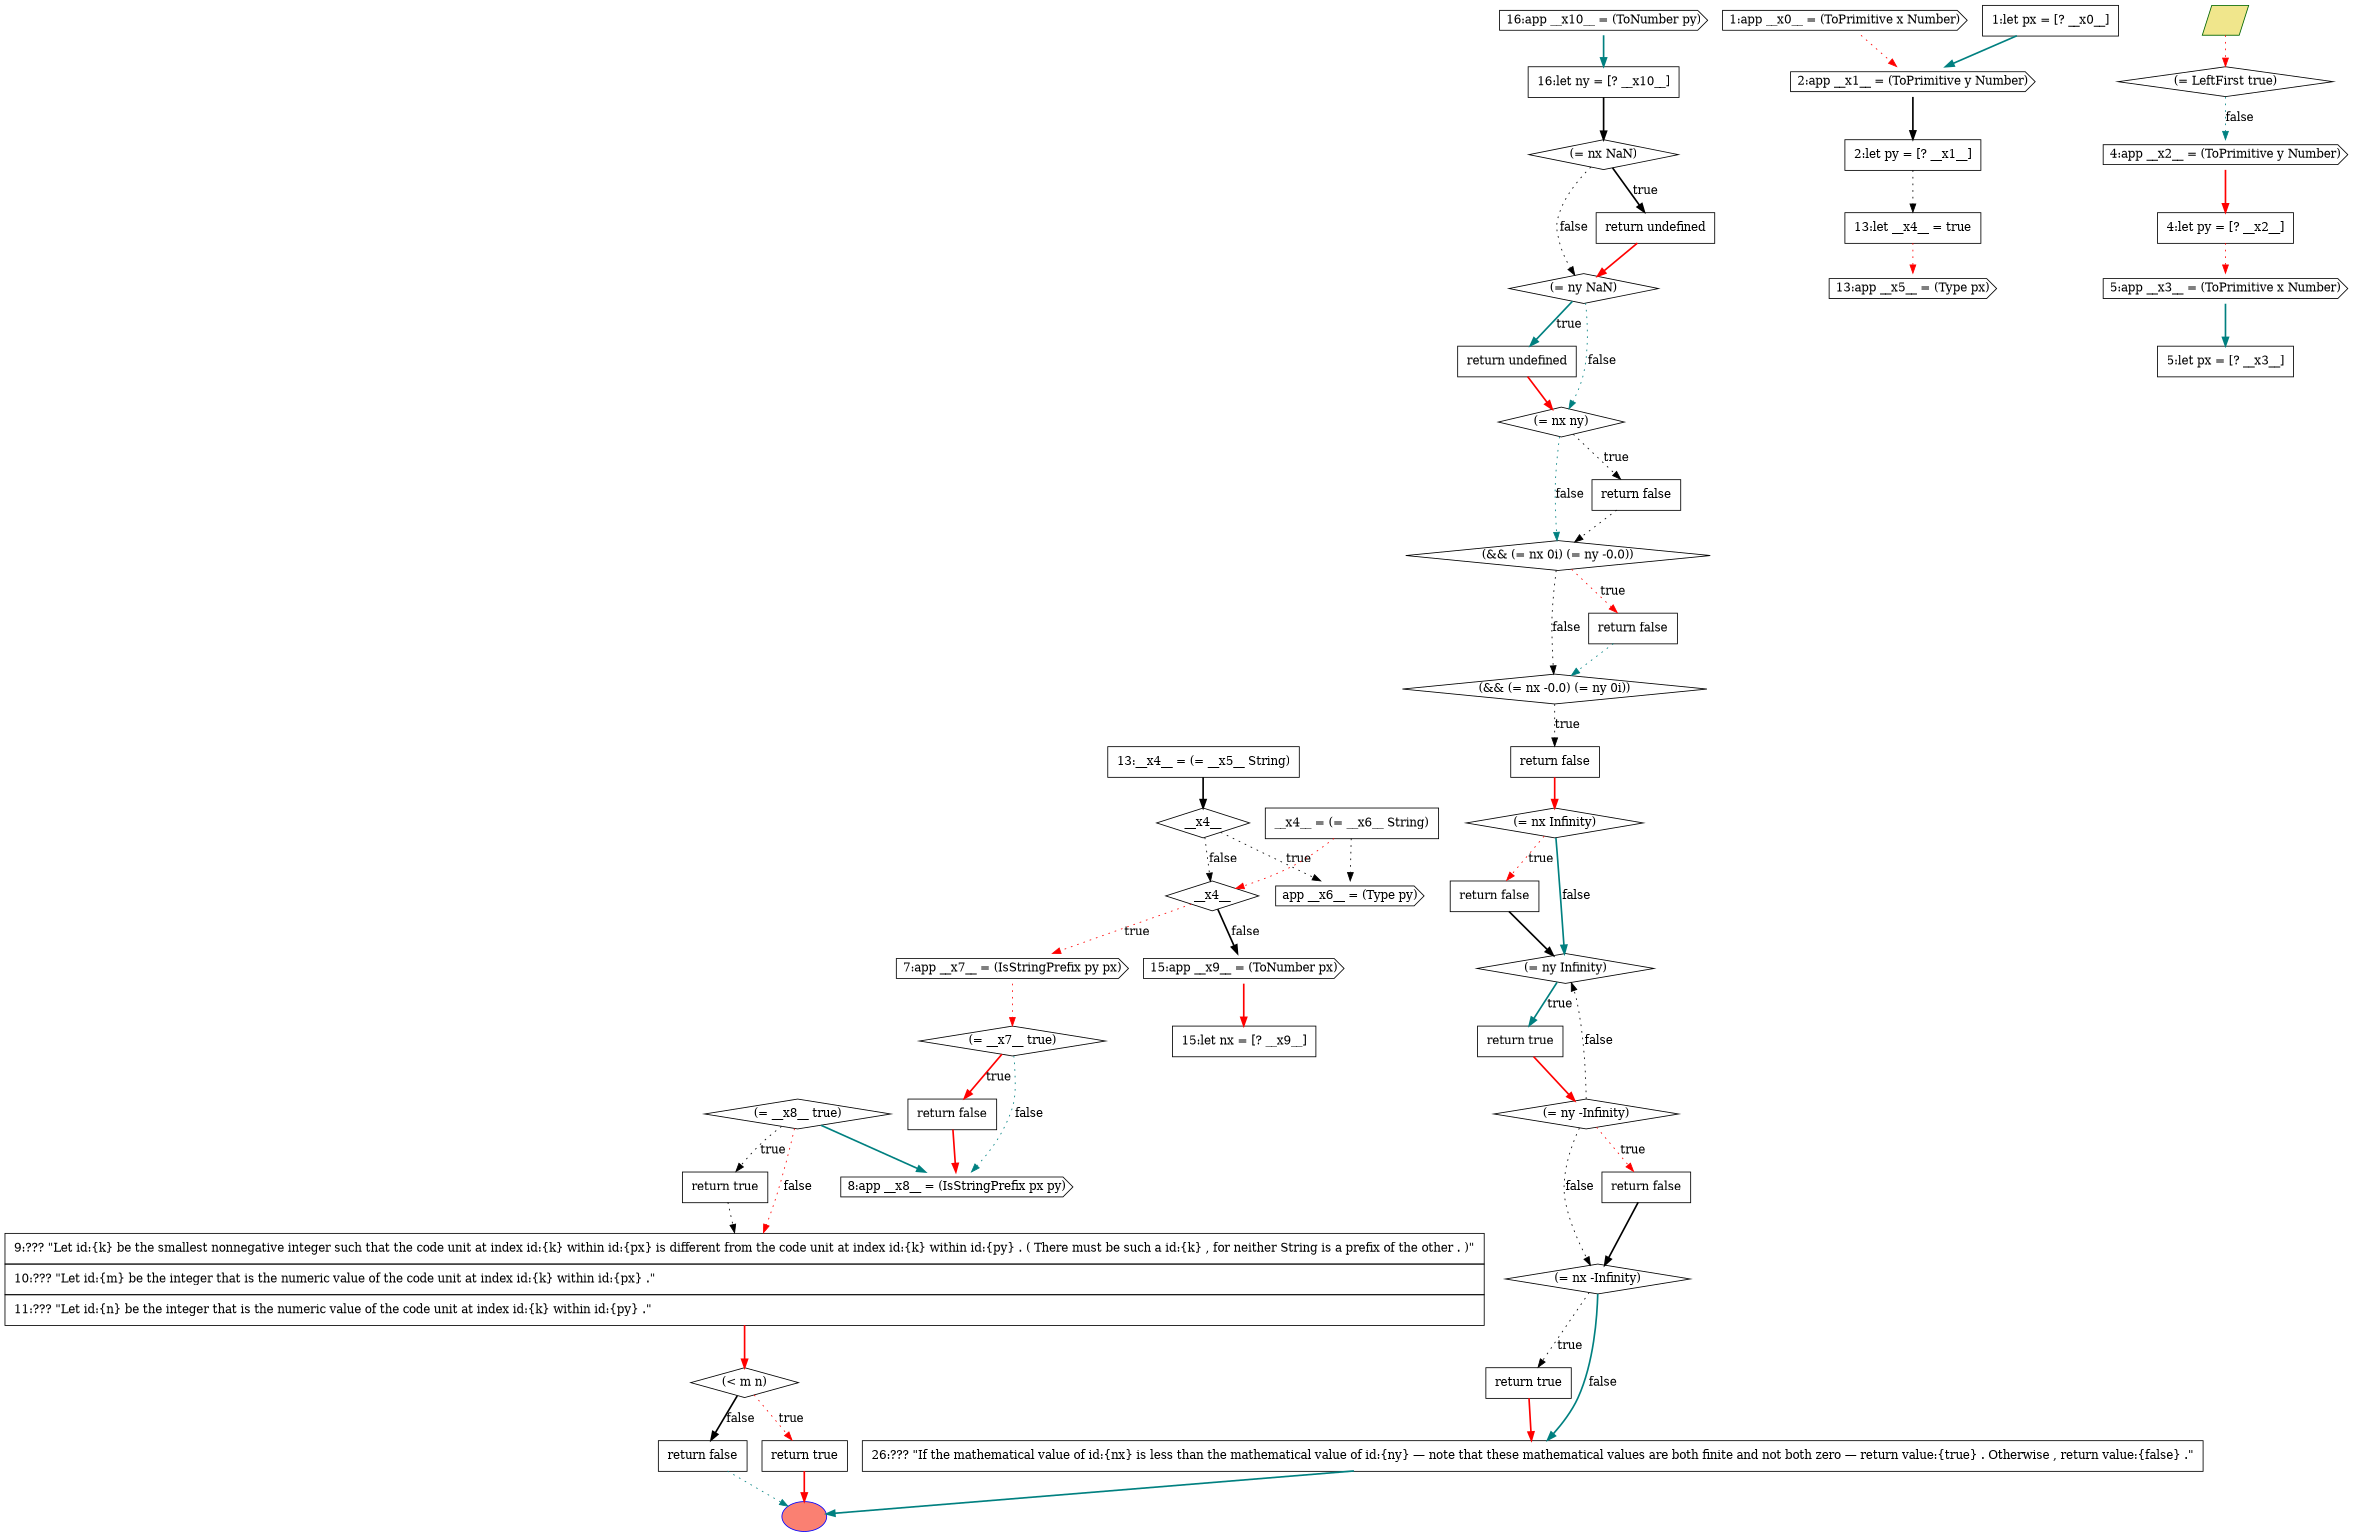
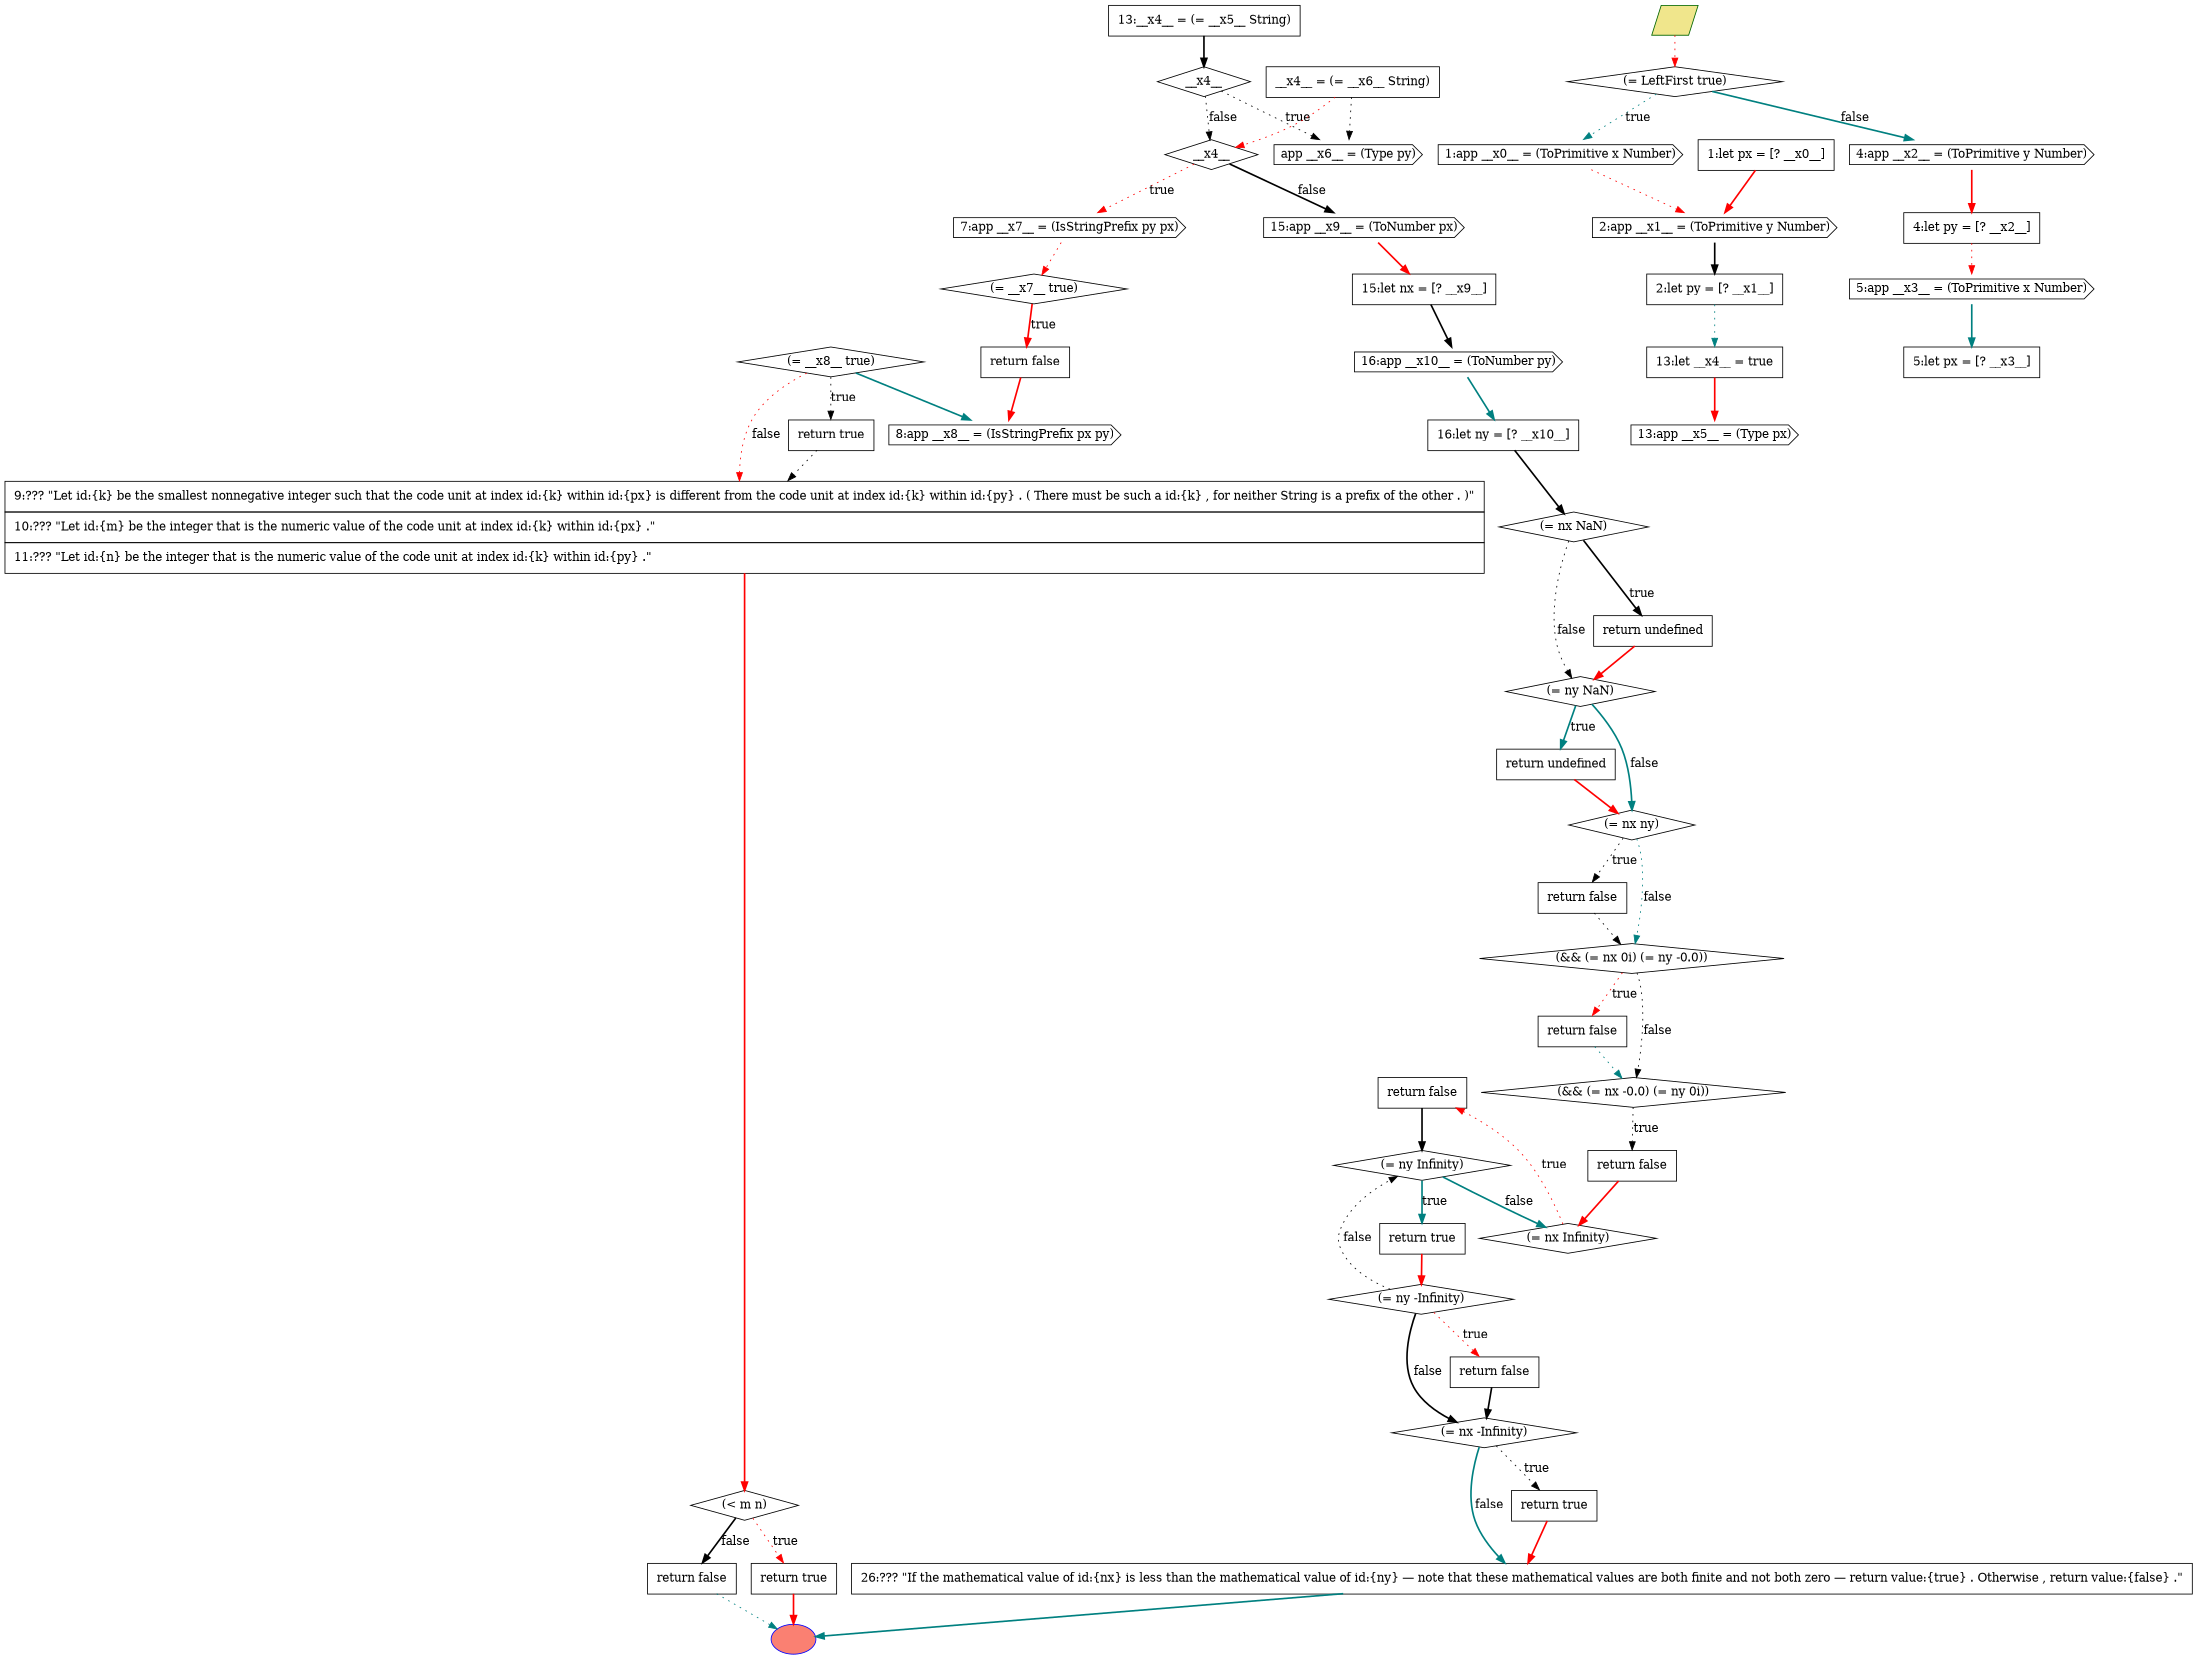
  digraph {
    node [color=black fillcolor=white shape=none style=filled]
    edge [color=red style=bold]
    n1 [label=<<font color="black">     <table border="0" cellborder="1" cellspacing="0" cellpadding="10">       <tr><td align="left">return false</td></tr>     </table>   </font>> margin=0]
    n2 [label=<<font color="black">(= ny Infinity)</font>> shape=diamond]
    n3 [label=<<font color="black">     <table border="0" cellborder="1" cellspacing="0" cellpadding="10">       <tr><td align="left">return true</td></tr>     </table>   </font>> margin=0]
    n4 [label=<<font color="black">     <table border="0" cellborder="1" cellspacing="0" cellpadding="10">       <tr><td align="left">9:??? &quot;Let id:{k} be the smallest nonnegative integer such that the code unit at index id:{k} within id:{px} is different from the code unit at index id:{k} within id:{py} . ( There must be such a id:{k} , for neither String is a prefix of the other . )&quot;</td></tr>       <tr><td align="left">10:??? &quot;Let id:{m} be the integer that is the numeric value of the code unit at index id:{k} within id:{px} .&quot;</td></tr>       <tr><td align="left">11:??? &quot;Let id:{n} be the integer that is the numeric value of the code unit at index id:{k} within id:{py} .&quot;</td></tr>     </table>   </font>> margin=0]
    n5 [label=<<font color="black">(&lt; m n)</font>> shape=diamond]
    n6 [label=<<font color="black">     <table border="0" cellborder="1" cellspacing="0" cellpadding="10">       <tr><td align="left">return false</td></tr>     </table>   </font>> margin=0]
    n7 [label=<<font color="black">     <table border="0" cellborder="1" cellspacing="0" cellpadding="10">       <tr><td align="left">return true</td></tr>     </table>   </font>> margin=0]
    n8 [label=<<font color="black">     <table border="0" cellborder="1" cellspacing="0" cellpadding="10">       <tr><td align="left">13:let __x4__ = true</td></tr>     </table>   </font>> margin=0]
    n9 [label=<<font color="black">13:app __x5__ = (Type px)</font>> shape=cds]
    n10 [label=<<font color="black">(= __x7__ true)</font>> shape=diamond]
    n11 [label=<<font color="black">     <table border="0" cellborder="1" cellspacing="0" cellpadding="10">       <tr><td align="left">return false</td></tr>     </table>   </font>> margin=0]
    n12 [label=<<font color="black">8:app __x8__ = (IsStringPrefix px py)</font>> shape=cds]
    n13 [label=<<font color="black">(= ny NaN)</font>> shape=diamond]
    n14 [label=<<font color="black">     <table border="0" cellborder="1" cellspacing="0" cellpadding="10">       <tr><td align="left">return undefined</td></tr>     </table>   </font>> margin=0]
    n15 [label=<<font color="black">(= nx ny)</font>> shape=diamond]
    n16 [label=<<font color="black">(&amp;&amp; (= nx 0i) (= ny -0.0))</font>> shape=diamond]
    n17 [label=<<font color="black">     <table border="0" cellborder="1" cellspacing="0" cellpadding="10">       <tr><td align="left">return false</td></tr>     </table>   </font>> margin=0]
    n18 [label=<<font color="black">1:app __x0__ = (ToPrimitive x Number)</font>> shape=cds]
    n19 [label=<<font color="black">2:app __x1__ = (ToPrimitive y Number)</font>> shape=cds]
    n20 [label=<<font color="black">     <table border="0" cellborder="1" cellspacing="0" cellpadding="10">       <tr><td align="left">1:let px = [? __x0__]</td></tr>     </table>   </font>> margin=0]
    n21 [label=<<font color="black">(&amp;&amp; (= nx -0.0) (= ny 0i))</font>> shape=diamond]
    n22 [label=<<font color="black">     <table border="0" cellborder="1" cellspacing="0" cellpadding="10">       <tr><td align="left">return false</td></tr>     </table>   </font>> margin=0]
    n23 [label=<<font color="black">     <table border="0" cellborder="1" cellspacing="0" cellpadding="10">       <tr><td align="left">return false</td></tr>     </table>   </font>> margin=0]
    n24 [label=<<font color="black">     <table border="0" cellborder="1" cellspacing="0" cellpadding="10">       <tr><td align="left">return true</td></tr>     </table>   </font>> margin=0]
    n25 [label=<<font color="black">(= __x8__ true)</font>> shape=diamond]
    n26 [label=<<font color="black">     <table border="0" cellborder="1" cellspacing="0" cellpadding="10">       <tr><td align="left">13:__x4__ = (= __x5__ String)</td></tr>     </table>   </font>> margin=0]
    n27 [label=<<font color="black">__x4__</font>> shape=diamond]
    n28 [label=<<font color="black">__x4__</font>> shape=diamond]
    n29 [label=<<font color="black">app __x6__ = (Type py)</font>> shape=cds]
    n30 [label=<<font color="black">     <table border="0" cellborder="1" cellspacing="0" cellpadding="10">       <tr><td align="left">15:let nx = [? __x9__]</td></tr>     </table>   </font>> margin=0]
    n31 [label=<<font color="black">16:app __x10__ = (ToNumber py)</font>> shape=cds]
    n32 [label=<<font color="black">     <table border="0" cellborder="1" cellspacing="0" cellpadding="10">       <tr><td align="left">16:let ny = [? __x10__]</td></tr>     </table>   </font>> margin=0]
    n33 [label=<<font color="black">(= nx Infinity)</font>> shape=diamond]
    n34 [label=<<font color="black">7:app __x7__ = (IsStringPrefix py px)</font>> shape=cds]
    n35 [label=<<font color="black">15:app __x9__ = (ToNumber px)</font>> shape=cds]
    n36 [label=<<font color="black">(= LeftFirst true)</font>> shape=diamond]
    n37 [label=<<font color="black">4:app __x2__ = (ToPrimitive y Number)</font>> shape=cds]
    n38 [label=<<font color="black">     <table border="0" cellborder="1" cellspacing="0" cellpadding="10">       <tr><td align="left">4:let py = [? __x2__]</td></tr>     </table>   </font>> margin=0]
    n39 [color=blue fillcolor=salmon label=" " shape=ellipse]
    n40 [label=<<font color="black">     <table border="0" cellborder="1" cellspacing="0" cellpadding="10">       <tr><td align="left">26:??? &quot;If the mathematical value of id:{nx} is less than the mathematical value of id:{ny} &mdash; note that these mathematical values are both finite and not both zero &mdash; return value:{true} . Otherwise , return value:{false} .&quot;</td></tr>     </table>   </font>> margin=0]
    n41 [label=<<font color="black">5:app __x3__ = (ToPrimitive x Number)</font>> shape=cds]
    n42 [label=<<font color="black">     <table border="0" cellborder="1" cellspacing="0" cellpadding="10">       <tr><td align="left">return undefined</td></tr>     </table>   </font>> margin=0]
    n43 [label=<<font color="black">     <table border="0" cellborder="1" cellspacing="0" cellpadding="10">       <tr><td align="left">__x4__ = (= __x6__ String)</td></tr>     </table>   </font>> margin=0]
    n44 [label=<<font color="black">     <table border="0" cellborder="1" cellspacing="0" cellpadding="10">       <tr><td align="left">5:let px = [? __x3__]</td></tr>     </table>   </font>> margin=0]
    n45 [label=<<font color="black">     <table border="0" cellborder="1" cellspacing="0" cellpadding="10">       <tr><td align="left">2:let py = [? __x1__]</td></tr>     </table>   </font>> margin=0]
    n46 [label=<<font color="black">(= nx NaN)</font>> shape=diamond]
    n47 [label=<<font color="black">     <table border="0" cellborder="1" cellspacing="0" cellpadding="10">       <tr><td align="left">return false</td></tr>     </table>   </font>> margin=0]
    n48 [label=<<font color="black">(= nx -Infinity)</font>> shape=diamond]
    n49 [label=<<font color="black">     <table border="0" cellborder="1" cellspacing="0" cellpadding="10">       <tr><td align="left">return true</td></tr>     </table>   </font>> margin=0]
    n50 [label=<<font color="black">(= ny -Infinity)</font>> shape=diamond]
    n51 [color=darkgreen fillcolor=khaki label=" " shape=parallelogram]
    n1 -> n2 [color=black]
    n2 -> n3 [color=teal label=<<font color="black">true</font>>]
    n3 -> n50
    n4 -> n5
    n5 -> n6 [color=black label=<<font color="black">false</font>>]
    n5 -> n7 [label=<<font color="black">true</font>> style=dotted]
    n6 -> n39 [color=teal style=dotted]
    n7 -> n39
-   n8 -> n9 [style=dotted]
+   n8 -> n9
    n10 -> n11 [label=<<font color="black">true</font>>]
-   n10 -> n12 [color=teal label=<<font color="black">false</font>> style=dotted]
    n11 -> n12
    n13 -> n14 [color=teal label=<<font color="black">true</font>>]
-   n13 -> n15 [color=teal label=<<font color="black">false</font>> style=dotted]
+   n13 -> n15 [color=teal label=<<font color="black">false</font>>]
    n14 -> n15
    n15 -> n16 [color=teal label=<<font color="black">false</font>> style=dotted]
    n15 -> n17 [color=black label=<<font color="black">true</font>> style=dotted]
    n16 -> n21 [color=black label=<<font color="black">false</font>> style=dotted]
    n16 -> n22 [label=<<font color="black">true</font>> style=dotted]
    n17 -> n16 [color=black style=dotted]
    n18 -> n19 [style=dotted]
    n19 -> n45 [color=black]
-   n20 -> n19 [color=teal]
+   n20 -> n19
    n21 -> n23 [color=black label=<<font color="black">true</font>> style=dotted]
    n22 -> n21 [color=teal style=dotted]
    n23 -> n33
    n24 -> n4 [color=black style=dotted]
    n25 -> n4 [label=<<font color="black">false</font>> style=dotted]
    n25 -> n12 [color=teal]
    n25 -> n24 [color=black label=<<font color="black">true</font>> style=dotted]
    n26 -> n27 [color=black]
    n27 -> n28 [color=black label=<<font color="black">false</font>> style=dotted]
    n27 -> n29 [color=black label=<<font color="black">true</font>> style=dotted]
    n28 -> n34 [label=<<font color="black">true</font>> style=dotted]
    n28 -> n35 [color=black label=<<font color="black">false</font>>]
+   n30 -> n31 [color=black]
    n31 -> n32 [color=teal]
    n32 -> n46 [color=black]
    n33 -> n1 [label=<<font color="black">true</font>> style=dotted]
-   n33 -> n2 [color=teal label=<<font color="black">false</font>>]
+   n2 -> n33 [color=teal label=<<font color="black">false</font>>]
    n34 -> n10 [style=dotted]
    n35 -> n30
-   n36 -> n37 [color=teal label=<<font color="black">false</font>> style=dotted]
+   n36 -> n18 [color=teal label=<<font color="black">true</font>> style=dotted]
+   n36 -> n37 [color=teal label=<<font color="black">false</font>>]
    n37 -> n38
    n38 -> n41 [style=dotted]
    n40 -> n39 [color=teal]
    n41 -> n44 [color=teal]
    n42 -> n13
    n43 -> n28 [style=dotted]
    n43 -> n29 [color=black style=dotted]
-   n45 -> n8 [color=black style=dotted]
+   n45 -> n8 [color=teal style=dotted]
    n46 -> n13 [color=black label=<<font color="black">false</font>> style=dotted]
    n46 -> n42 [color=black label=<<font color="black">true</font>>]
    n47 -> n48 [color=black]
    n48 -> n40 [color=teal label=<<font color="black">false</font>>]
    n48 -> n49 [color=black label=<<font color="black">true</font>> style=dotted]
    n49 -> n40
    n50 -> n2 [color=black label=<<font color="black">false</font>> style=dotted]
    n50 -> n47 [label=<<font color="black">true</font>> style=dotted]
-   n50 -> n48 [color=black label=<<font color="black">false</font>> style=dotted]
+   n50 -> n48 [color=black label=<<font color="black">false</font>>]
    n51 -> n36 [style=dotted]
  }
